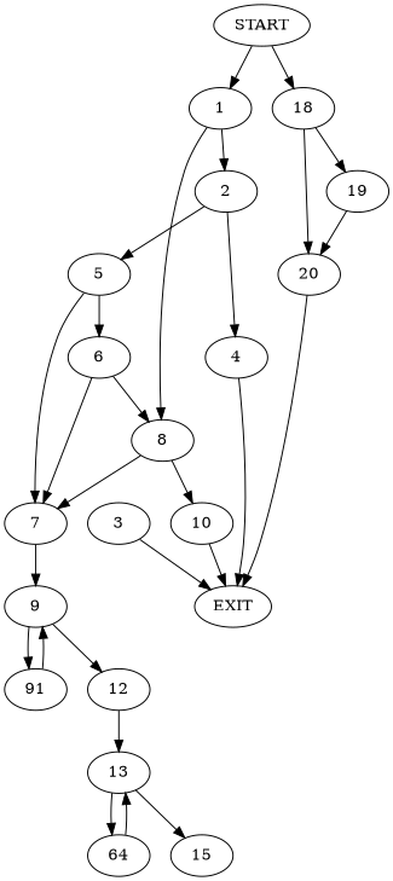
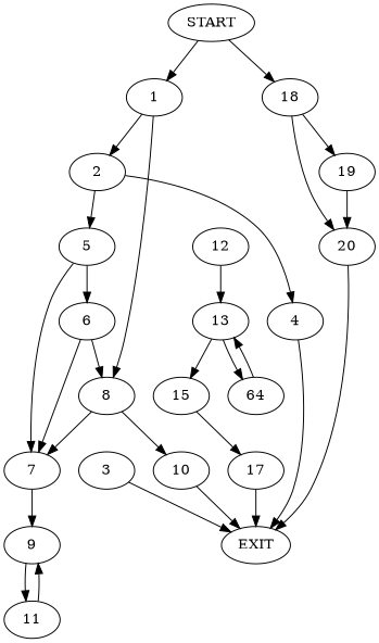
  digraph {
    n1 [label=START]
    1
    18
    2
    8
    19
    20
    n8 [label=EXIT]
    4
    5
    3
    6
    7
    9
    10
-   11 [label=91]
+   11
    12
    13
    n19 [label=64]
    15
+   17
    n1 -> 1
    n1 -> 18
    1 -> 2
    1 -> 8
    18 -> 19
    18 -> 20
    2 -> 4
    2 -> 5
    8 -> 7
    8 -> 10
    19 -> 20
    20 -> n8
    4 -> n8
    5 -> 6
    5 -> 7
    3 -> n8
    6 -> 8
    6 -> 7
    7 -> 9
    9 -> 11
-   9 -> 12
    10 -> n8
    11 -> 9
    12 -> 13
    13 -> n19
    13 -> 15
    n19 -> 13
+   15 -> 17
+   17 -> n8
  }
